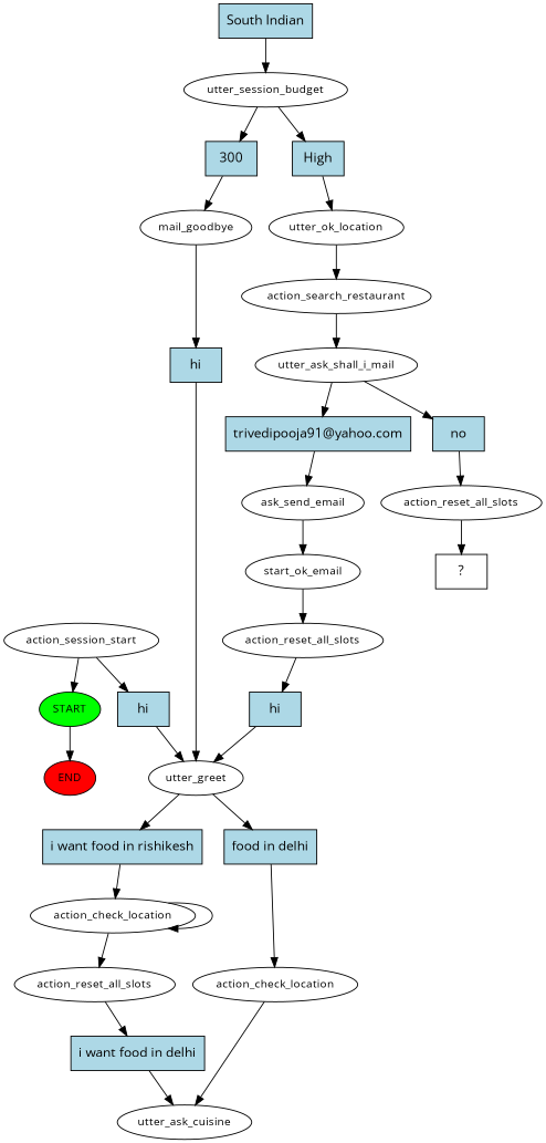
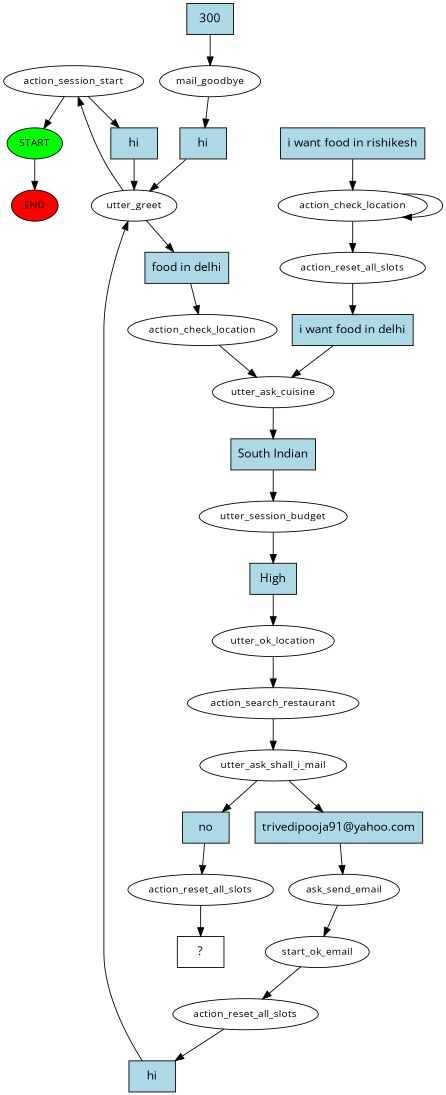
  digraph {
    fontname="Open Sans"
    node [fontname="Open Sans" fontsize=12]
    edge [fontname="Open Sans"]
    n1 [fillcolor=green label=START style=filled]
    n2 [fillcolor=red label=END style=filled]
    n3 [label=action_session_start]
    n4 [fillcolor=lightblue label=hi shape=rect style=filled fontsize=""]
    n5 [label=utter_greet]
    n6 [fillcolor=lightblue label="i want food in rishikesh" shape=rect style=filled fontsize=""]
    n7 [fillcolor=lightblue label="food in delhi" shape=rect style=filled fontsize=""]
    n8 [label=action_check_location]
    n9 [label=action_check_location]
    n10 [label=action_reset_all_slots]
    n11 [fillcolor=lightblue label="i want food in delhi" shape=rect style=filled fontsize=""]
    n12 [label=utter_ask_cuisine]
    n13 [fillcolor=lightblue label="South Indian" shape=rect style=filled fontsize=""]
    n14 [label=utter_session_budget]
    n15 [fillcolor=lightblue label=300 shape=rect style=filled fontsize=""]
    n16 [fillcolor=lightblue label=High shape=rect style=filled fontsize=""]
    n17 [label=mail_goodbye]
    n18 [label=utter_ok_location]
    n19 [fillcolor=lightblue label=hi shape=rect style=filled fontsize=""]
    n20 [label=action_search_restaurant]
    n21 [label=utter_ask_shall_i_mail]
    n22 [fillcolor=lightblue label="trivedipooja91@yahoo.com" shape=rect style=filled fontsize=""]
    n23 [fillcolor=lightblue label=no shape=rect style=filled fontsize=""]
    n24 [label=ask_send_email]
    n25 [label=action_reset_all_slots]
    n26 [label=start_ok_email]
    n27 [label=action_reset_all_slots]
    n28 [fillcolor=lightblue label=hi shape=rect style=filled fontsize=""]
    n29 [label="  ?  " shape=rect fontsize=""]
    n1 -> n2
    n3 -> n1
    n3 -> n4
    n4 -> n5
-   n5 -> n6
+   n5 -> n3
    n5 -> n7
    n6 -> n8
    n7 -> n9
    n8 -> n8
    n8 -> n10
    n9 -> n12
    n10 -> n11
    n11 -> n12
+   n12 -> n13
    n13 -> n14
-   n14 -> n15
    n14 -> n16
    n15 -> n17
    n16 -> n18
    n17 -> n19
    n18 -> n20
    n19 -> n5
    n20 -> n21
    n21 -> n22
    n21 -> n23
    n22 -> n24
    n23 -> n25
    n24 -> n26
    n25 -> n29
    n26 -> n27
    n27 -> n28
    n28 -> n5
  }
